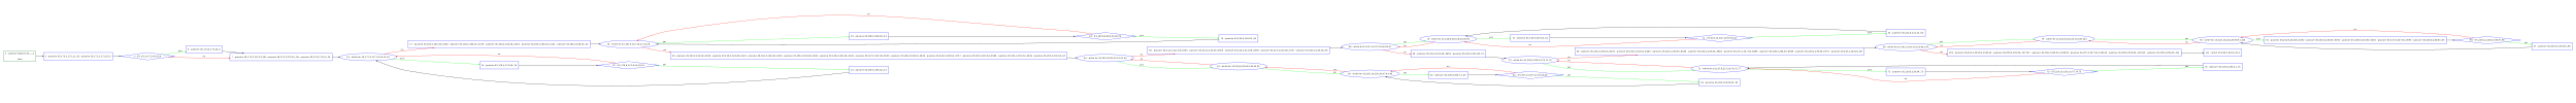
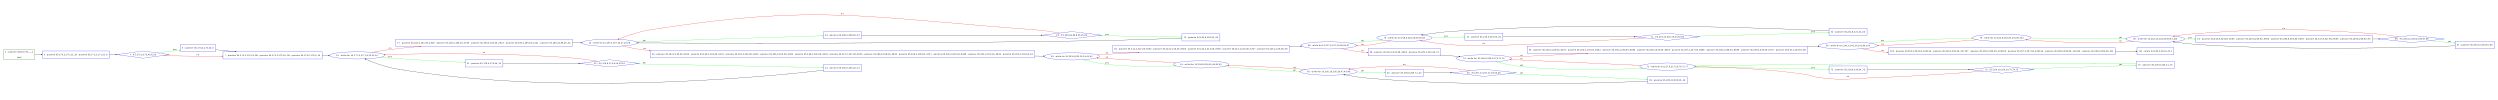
  digraph {
    bgcolor=white
    compound=true
    fillcolor="#FFFFCC"
    fontname=Arial
    fontsize=12
    pack=true
    packmode=clust
    rankdir=LR
    style="rounded,filled"
    node [color="#0000ff" compound=true fillcolor="#ffffff" fixedsize=false fontname=Arial fontsize=12 node_initialized=no shape=box style=filled]
    edge [arrowhead=normal arrowsize=0.5 arrowtail=none color="#000000" compound=true dir=forward fontcolor=black fontname=Arial fontsize=12]
    n1 [label="2 - passive 35,170,2,170,12,,33 - passive 35,171,2,171,25,,4"]
    n2 [label="4 - if 5,172,6,172,43,6,5,6" shape=diamond]
    n3 [label="5 - passive 35,173,4,173,23,,6"]
    n4 [label="7 - passive 35,174,2,174,22,,88 - passive 35,175,2,175,15,,99 - passive 35,176,2,176,9,,10"]
    n5 [color="#006400" label="1 - passive-implicit 36,,,,,,2\n\nstart"]
    n6 [label="10 - while-for 10,177,6,177,24,15,11,16" shape=oval]
    n7 [label="11 - passive 35,178,4,178,54,,12"]
    n8 [label="17 - passive 35,182,2,182,46,,1818 - passive 35,183,2,183,46,,1919 - passive 35,184,2,184,46,,2020 - passive 35,185,2,185,46,,2121 - passive 35,186,2,186,46,,22"]
    n9 [label="12 - if 5,179,8,179,8,14,13,14" shape=diamond]
    n10 [label="22 - while-for 10,187,6,187,24,27,23,28" shape=oval]
    n11 [label="13 - passive 35,180,6,180,32,,14"]
    n12 [label="23 - passive 35,188,4,188,56,,24"]
    n13 [label="29 - passive 35,192,2,192,48,,3030 - passive 35,193,2,193,48,,3131 - passive 35,194,2,194,48,,3232 - passive 35,195,2,195,48,,3333 - passive 35,196,2,196,48,,3434 - passive 35,197,2,197,48,,3535 - passive 35,198,2,198,54,,3636 - passive 35,199,2,199,54,,3737 - passive 35,200,2,200,54,,3838 - passive 35,201,2,201,54,,3939 - passive 35,202,2,202,54,,40"]
    n14 [label="24 - if 5,189,8,189,8,26,25,26" shape=diamond]
    n15 [label="40 - while-for 10,203,6,203,24,51,41,52" shape=oval]
    n16 [label="25 - passive 35,190,6,190,32,,26"]
    n17 [label="41 - while-for 10,204,8,204,26,49,42,50" shape=oval]
    n18 [label="53 - passive 35,212,2,212,48,,5454 - passive 35,213,2,213,48,,5555 - passive 35,214,2,214,48,,5656 - passive 35,215,2,215,48,,5757 - passive 35,216,2,216,48,,58"]
    n19 [label="42 - while-for 10,205,10,205,28,47,43,48" shape=oval]
    n20 [label="58 - while-for 10,217,6,217,24,66,59,67" shape=oval]
    n21 [label="43 - passive 35,206,8,206,72,,44"]
    n22 [label="59 - while-for 10,218,8,218,26,64,60,65" shape=oval]
    n23 [label="68 - passive 35,224,2,224,48,,6969 - passive 35,225,2,225,48,,70"]
    n24 [label="44 - if 5,207,12,207,12,46,45,46" shape=diamond]
    n25 [label="45 - passive 35,208,10,208,50,,46"]
    n26 [label="60 - passive 35,219,6,219,64,,61"]
    n27 [label="70 - while-for 10,226,6,226,24,78,71,79" shape=oval]
    n28 [label="61 - if 5,220,10,220,10,63,62,63" shape=diamond]
    n29 [label="71 - while-for 10,227,8,227,26,76,72,77" shape=oval]
    n30 [label="80 - passive 35,233,2,233,54,,8181 - passive 35,234,2,234,54,,8282 - passive 35,235,2,235,56,,8383 - passive 35,236,2,236,56,,8484 - passive 35,237,2,237,56,,8585 - passive 35,238,2,238,56,,8686 - passive 35,239,2,239,56,,8787 - passive 35,240,2,240,50,,88"]
    n31 [label="62 - passive 35,221,8,221,41,,63"]
    n32 [label="72 - passive 35,228,6,228,64,,73"]
    n33 [label="88 - while-for 10,241,6,241,24,103,89,104" shape=oval]
    n34 [label="73 - if 5,229,10,229,10,75,74,75" shape=diamond]
    n35 [label="89 - while-for 10,242,8,242,26,101,90,102" shape=oval]
    n36 [label="105 - passive 35,254,2,254,56,,106106 - passive 35,255,2,255,56,,107107 - passive 35,256,2,256,56,,108108 - passive 35,257,2,257,56,,109109 - passive 35,258,2,258,56,,110110 - passive 35,259,2,259,66,,111"]
    n37 [label="74 - passive 35,230,8,230,41,,75"]
    n38 [label="90 - while-for 10,243,10,243,28,99,91,100" shape=oval]
    n39 [label="111 - return 30,260,2,260,9,,112"]
    n40 [label="91 - passive 35,244,8,244,80,,9292 - passive 35,245,8,245,80,,9393 - passive 35,246,8,246,80,,9494 - passive 35,247,8,247,80,,9595 - passive 35,248,8,248,80,,96"]
    n41 [label="96 - if 5,249,12,249,12,98,97,98" shape=diamond]
    n42 [label="97 - passive 35,250,10,250,50,,98"]
    n1 -> n2
    n2 -> n3 [color="#00ff00" label=yes]
    n2 -> n4 [color="#ff0000" label=no]
    n3 -> n4
    n4 -> n6
    n5 -> n1
    n6 -> n7 [color="#00ff00" label=yes]
    n6 -> n8 [color="#ff0000" label=no]
    n7 -> n9
    n8 -> n10
    n9 -> n6 [color="#ff0000" label=no]
    n9 -> n11 [color="#00ff00" label=yes]
    n10 -> n12 [color="#00ff00" label=yes]
    n10 -> n13 [color="#ff0000" label=no]
    n11 -> n6
    n12 -> n14
    n13 -> n15
    n14 -> n10 [color="#ff0000" label=no]
    n14 -> n16 [color="#00ff00" label=yes]
    n15 -> n17 [color="#00ff00" label=yes]
    n15 -> n18 [color="#ff0000" label=no]
    n16 -> n10
    n17 -> n15 [color="#ff0000" label=no]
    n17 -> n19 [color="#00ff00" label=yes]
    n18 -> n20
    n19 -> n17 [color="#ff0000" label=no]
    n19 -> n21 [color="#00ff00" label=yes]
    n20 -> n22 [color="#00ff00" label=yes]
    n20 -> n23 [color="#ff0000" label=no]
    n21 -> n24
    n22 -> n20 [color="#ff0000" label=no]
    n22 -> n26 [color="#00ff00" label=yes]
    n23 -> n27
    n24 -> n19 [color="#ff0000" label=no]
    n24 -> n25 [color="#00ff00" label=yes]
    n25 -> n19
    n26 -> n28
    n27 -> n29 [color="#00ff00" label=yes]
    n27 -> n30 [color="#ff0000" label=no]
    n28 -> n22 [color="#ff0000" label=no]
    n28 -> n31 [color="#00ff00" label=yes]
    n29 -> n27 [color="#ff0000" label=no]
    n29 -> n32 [color="#00ff00" label=yes]
    n30 -> n33
    n31 -> n22
    n32 -> n34
    n33 -> n35 [color="#00ff00" label=yes]
    n33 -> n36 [color="#ff0000" label=no]
    n34 -> n29 [color="#ff0000" label=no]
    n34 -> n37 [color="#00ff00" label=yes]
    n35 -> n33 [color="#ff0000" label=no]
    n35 -> n38 [color="#00ff00" label=yes]
    n36 -> n39
-   n37 -> n29
+   n37 -> n29 [color="#00ff00"]
    n38 -> n35 [color="#ff0000" label=no]
    n38 -> n40 [color="#00ff00" label=yes]
    n40 -> n41
    n41 -> n38 [color="#ff0000" label=no]
    n41 -> n42 [color="#00ff00" label=yes]
    n42 -> n38
  }
